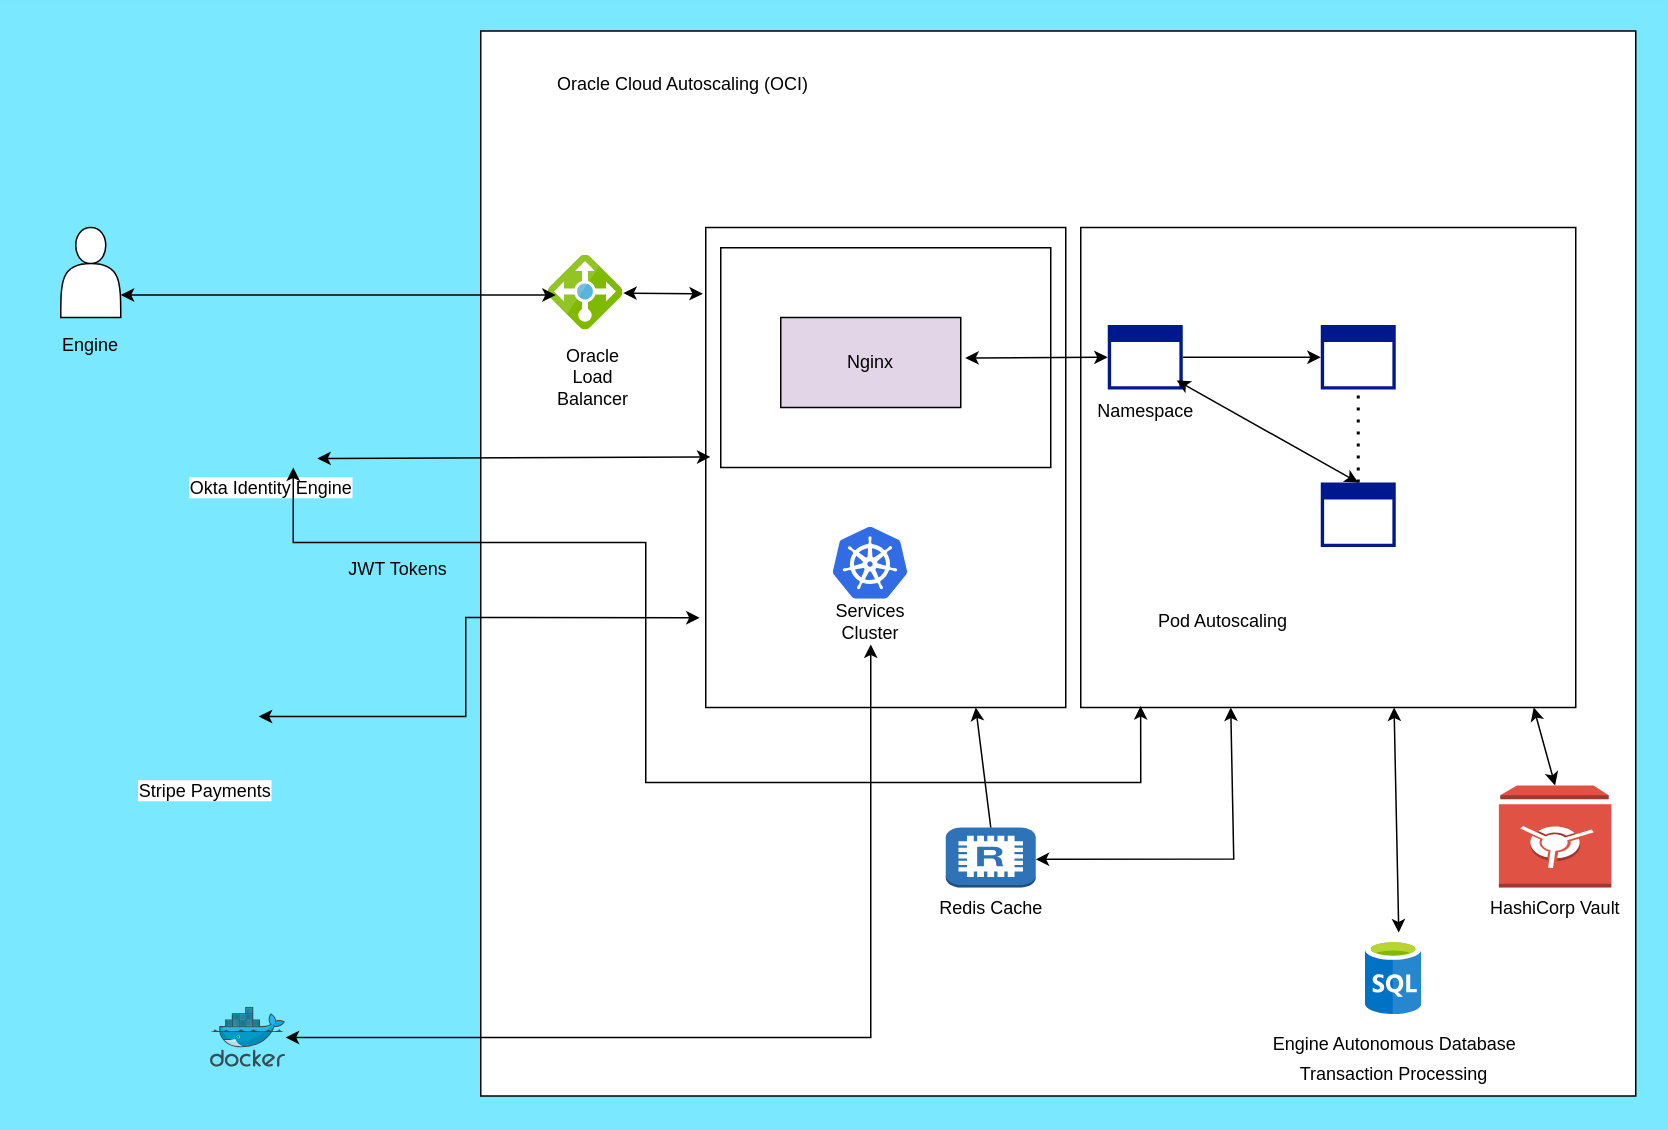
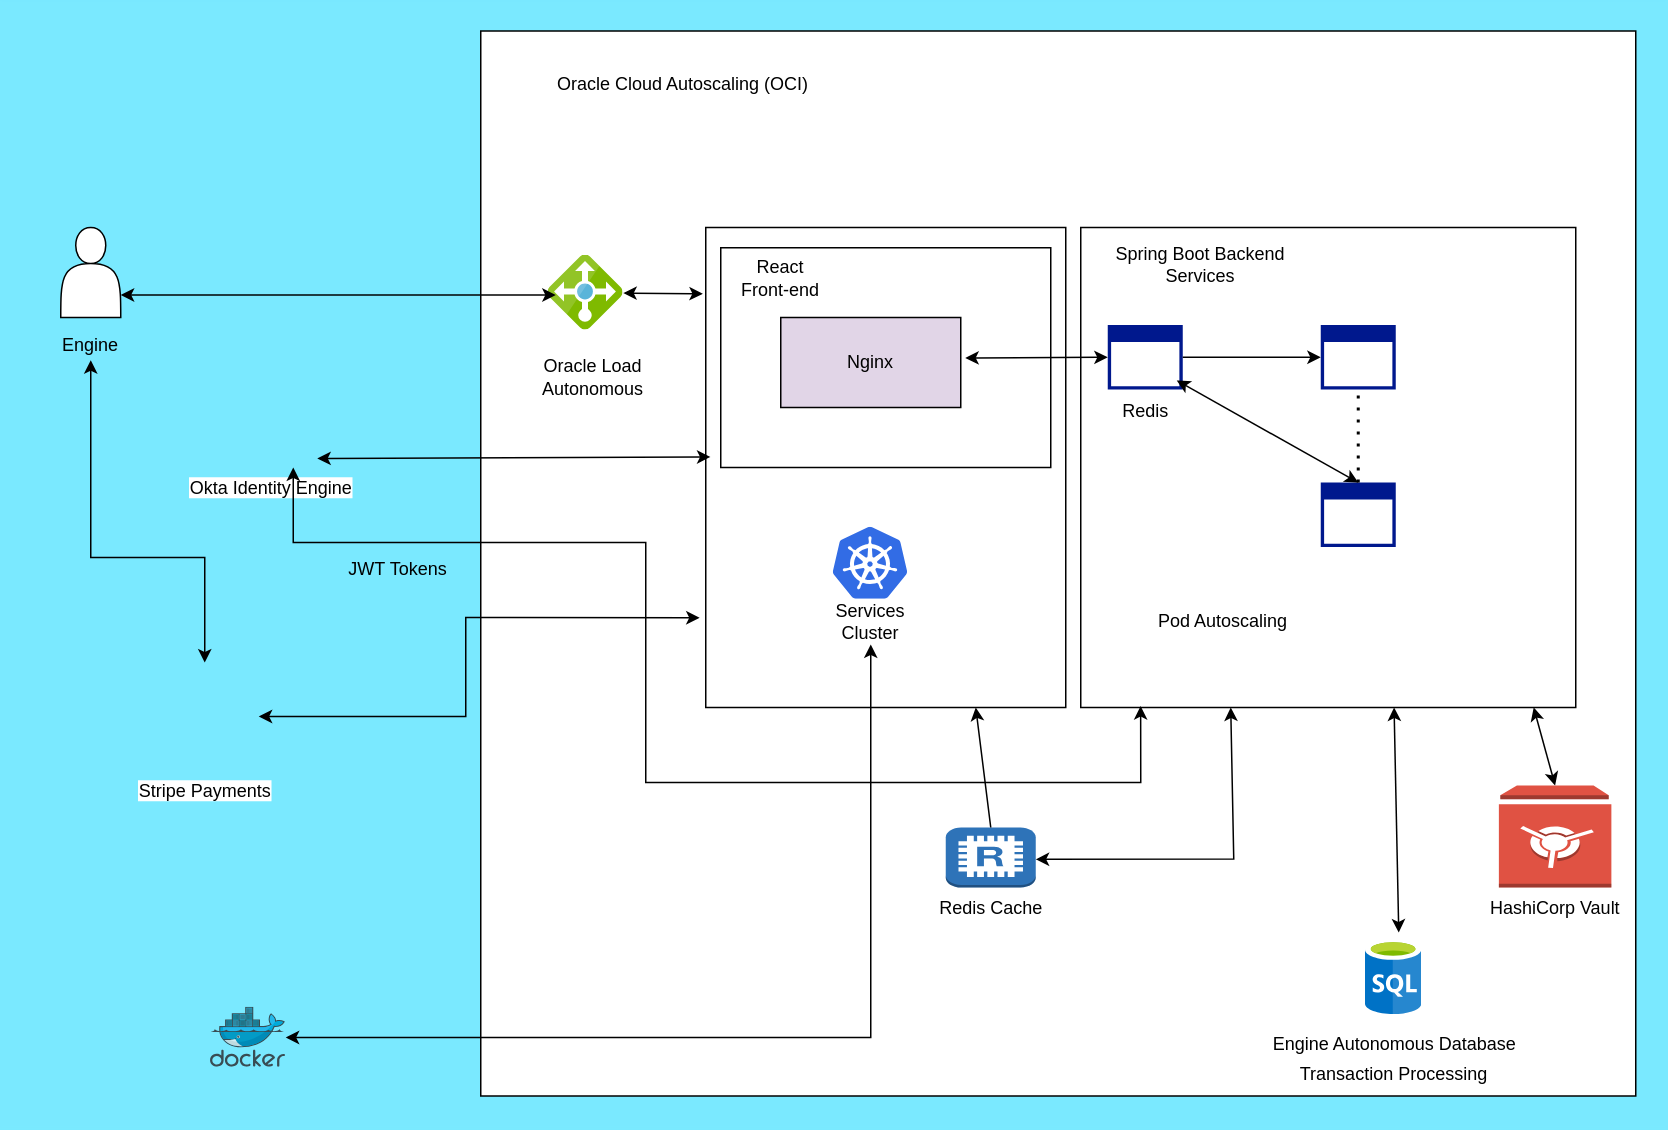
  <mxCell id="0" />
  <mxCell id="1" parent="0" />
  <mxCell id="2" value="" style="rounded=0;whiteSpace=wrap;html=1;" parent="1" vertex="1"><mxGeometry x="320" y="20" width="770" height="710" as="geometry" /></mxCell>
  <mxCell id="3" value="" style="rounded=0;whiteSpace=wrap;html=1;" parent="1" vertex="1"><mxGeometry x="470" y="151" width="240" height="320" as="geometry" /></mxCell>
  <mxCell id="4" value="Engine Autonomous Database" style="aspect=fixed;html=1;perimeter=none;align=center;shadow=0;dashed=0;image;fontSize=12;image=img/lib/mscae/SQL_Database_generic.svg;labelBackgroundColor=#ffffff;fillColor=#4D9900;spacingTop=6;" parent="1" vertex="1"><mxGeometry x="910" y="626" width="37.5" height="50" as="geometry" /></mxCell>
  <mxCell id="5" value="" style="shape=actor;whiteSpace=wrap;html=1;" parent="1" vertex="1"><mxGeometry x="40" y="151" width="40" height="60" as="geometry" /></mxCell>
  <mxCell id="6" value="Engine" style="text;html=1;strokeColor=none;fillColor=none;align=center;verticalAlign=middle;whiteSpace=wrap;overflow=hidden;" parent="1" vertex="1"><mxGeometry x="20" y="219.5" width="80" height="20" as="geometry" /></mxCell>
  <mxCell id="7" value="" style="image;sketch=0;aspect=fixed;html=1;points=[];align=center;fontSize=12;image=img/lib/mscae/Load_Balancer_feature.svg;" parent="1" vertex="1"><mxGeometry x="365" y="169.5" width="50" height="50" as="geometry" /></mxCell>
- <mxCell id="8" value="Oracle Load Balancer" style="text;html=1;align=center;verticalAlign=middle;whiteSpace=wrap;rounded=0;" parent="1" vertex="1"><mxGeometry x="365" y="226" width="60" height="50" as="geometry" /></mxCell>
+ <mxCell id="8" value="Oracle Load Autonomous" style="text;html=1;align=center;verticalAlign=middle;whiteSpace=wrap;rounded=0;" parent="1" vertex="1"><mxGeometry x="365" y="226" width="60" height="50" as="geometry" /></mxCell>
  <mxCell id="9" value="Oracle Cloud Autoscaling (OCI)" style="text;html=1;align=center;verticalAlign=middle;whiteSpace=wrap;rounded=0;" parent="1" vertex="1"><mxGeometry x="350" y="41" width="210" height="30" as="geometry" /></mxCell>
  <mxCell id="10" value="" style="image;sketch=0;aspect=fixed;html=1;points=[];align=center;fontSize=12;image=img/lib/mscae/Docker.svg;" parent="1" vertex="1"><mxGeometry x="140" y="671" width="50" height="40" as="geometry" /></mxCell>
  <mxCell id="11" value="" style="rounded=0;whiteSpace=wrap;html=1;" parent="1" vertex="1"><mxGeometry x="480" y="164.5" width="220" height="146.5" as="geometry" /></mxCell>
+ <mxCell id="12" value="React Front-end" style="text;html=1;align=center;verticalAlign=middle;whiteSpace=wrap;rounded=0;" parent="1" vertex="1"><mxGeometry x="490" y="169.5" width="60" height="30" as="geometry" /></mxCell>
  <mxCell id="13" value="Nginx" style="rounded=0;whiteSpace=wrap;html=1;fillColor=#e1d5e7;" parent="1" vertex="1"><mxGeometry x="520" y="211" width="120" height="60" as="geometry" /></mxCell>
  <mxCell id="14" value="" style="image;sketch=0;aspect=fixed;html=1;points=[];align=center;fontSize=12;image=img/lib/mscae/Kubernetes.svg;" parent="1" vertex="1"><mxGeometry x="555" y="351" width="50" height="48" as="geometry" /></mxCell>
  <mxCell id="15" value="" style="rounded=0;whiteSpace=wrap;html=1;" parent="1" vertex="1"><mxGeometry x="720" y="151" width="330" height="320" as="geometry" /></mxCell>
+ <mxCell id="16" value="Spring Boot Backend Services" style="text;html=1;align=center;verticalAlign=middle;whiteSpace=wrap;rounded=0;" parent="1" vertex="1"><mxGeometry x="720" y="161" width="160" height="30" as="geometry" /></mxCell>
  <mxCell id="17" value="" style="sketch=0;aspect=fixed;pointerEvents=1;shadow=0;dashed=0;html=1;strokeColor=none;labelPosition=center;verticalLabelPosition=bottom;verticalAlign=top;align=center;fillColor=#00188D;shape=mxgraph.mscae.enterprise.application_blank" parent="1" vertex="1"><mxGeometry x="738" y="216" width="50" height="43" as="geometry" /></mxCell>
  <mxCell id="18" value="" style="endArrow=classic;startArrow=classic;html=1;rounded=0;entryX=0;entryY=0.5;entryDx=0;entryDy=0;entryPerimeter=0;" parent="1" target="17" edge="1"><mxGeometry width="50" height="50" relative="1" as="geometry"><mxPoint x="643" y="238" as="sourcePoint" /><mxPoint x="590" y="341" as="targetPoint" /></mxGeometry></mxCell>
- <mxCell id="19" value="Namespace" style="text;html=1;align=center;verticalAlign=middle;whiteSpace=wrap;rounded=0;" parent="1" vertex="1"><mxGeometry x="724.5" y="259" width="77" height="30" as="geometry" /></mxCell>
+ <mxCell id="19" value="Redis" style="text;html=1;align=center;verticalAlign=middle;whiteSpace=wrap;rounded=0;" parent="1" vertex="1"><mxGeometry x="724.5" y="259" width="77" height="30" as="geometry" /></mxCell>
  <mxCell id="20" value="" style="sketch=0;aspect=fixed;pointerEvents=1;shadow=0;dashed=0;html=1;strokeColor=none;labelPosition=center;verticalLabelPosition=bottom;verticalAlign=top;align=center;fillColor=#00188D;shape=mxgraph.mscae.enterprise.application_blank" parent="1" vertex="1"><mxGeometry x="880" y="216" width="50" height="43" as="geometry" /></mxCell>
  <mxCell id="21" value="" style="sketch=0;aspect=fixed;pointerEvents=1;shadow=0;dashed=0;html=1;strokeColor=none;labelPosition=center;verticalLabelPosition=bottom;verticalAlign=top;align=center;fillColor=#00188D;shape=mxgraph.mscae.enterprise.application_blank" parent="1" vertex="1"><mxGeometry x="880" y="321" width="50" height="43" as="geometry" /></mxCell>
  <mxCell id="22" value="" style="endArrow=classic;html=1;rounded=0;entryX=0;entryY=0.5;entryDx=0;entryDy=0;entryPerimeter=0;exitX=1;exitY=0.5;exitDx=0;exitDy=0;exitPerimeter=0;" parent="1" source="17" target="20" edge="1"><mxGeometry width="50" height="50" relative="1" as="geometry"><mxPoint x="540" y="391" as="sourcePoint" /><mxPoint x="590" y="341" as="targetPoint" /></mxGeometry></mxCell>
  <mxCell id="23" value="" style="endArrow=classic;startArrow=classic;html=1;rounded=0;entryX=0.92;entryY=0.86;entryDx=0;entryDy=0;entryPerimeter=0;exitX=0.5;exitY=0;exitDx=0;exitDy=0;exitPerimeter=0;" parent="1" source="21" target="17" edge="1"><mxGeometry width="50" height="50" relative="1" as="geometry"><mxPoint x="840" y="321" as="sourcePoint" /><mxPoint x="890" y="271" as="targetPoint" /></mxGeometry></mxCell>
  <mxCell id="24" value="Pod Autoscaling" style="text;html=1;align=center;verticalAlign=middle;whiteSpace=wrap;rounded=0;" parent="1" vertex="1"><mxGeometry x="765" y="399" width="100" height="30" as="geometry" /></mxCell>
  <mxCell id="25" value="Services Cluster" style="text;html=1;align=center;verticalAlign=middle;whiteSpace=wrap;rounded=0;" parent="1" vertex="1"><mxGeometry x="550" y="399" width="60" height="30" as="geometry" /></mxCell>
  <mxCell id="26" value="" style="endArrow=none;dashed=1;html=1;dashPattern=1 3;strokeWidth=2;rounded=0;entryX=0.5;entryY=1;entryDx=0;entryDy=0;entryPerimeter=0;exitX=0.5;exitY=0;exitDx=0;exitDy=0;exitPerimeter=0;" parent="1" source="21" target="20" edge="1"><mxGeometry width="50" height="50" relative="1" as="geometry"><mxPoint x="860" y="321" as="sourcePoint" /><mxPoint x="910" y="271" as="targetPoint" /></mxGeometry></mxCell>
  <mxCell id="27" value="" style="endArrow=classic;startArrow=classic;html=1;rounded=0;entryX=0.5;entryY=1;entryDx=0;entryDy=0;" parent="1" source="10" target="25" edge="1"><mxGeometry width="50" height="50" relative="1" as="geometry"><mxPoint x="540" y="391" as="sourcePoint" /><mxPoint x="590" y="341" as="targetPoint" /><Array as="points"><mxPoint x="580" y="691" /></Array></mxGeometry></mxCell>
  <mxCell id="28" style="edgeStyle=orthogonalEdgeStyle;rounded=0;orthogonalLoop=1;jettySize=auto;html=1;" parent="1" edge="1"><mxGeometry relative="1" as="geometry"><mxPoint x="195" y="331" as="targetPoint" /><mxPoint x="195" y="331" as="sourcePoint" /></mxGeometry></mxCell>
  <mxCell id="29" value="&lt;div&gt;Okta Identity Engine&lt;/div&gt;" style="shape=image;html=1;verticalAlign=top;verticalLabelPosition=bottom;labelBackgroundColor=#ffffff;imageAspect=0;aspect=fixed;image=https://cdn1.iconfinder.com/data/icons/unicons-line-vol-5/24/okta-128.png" parent="1" vertex="1"><mxGeometry x="150" y="251" width="60" height="60" as="geometry" /></mxCell>
  <mxCell id="30" value="" style="endArrow=classic;startArrow=classic;html=1;rounded=0;exitX=1;exitY=0.75;exitDx=0;exitDy=0;entryX=0.1;entryY=0.53;entryDx=0;entryDy=0;entryPerimeter=0;" parent="1" source="5" target="7" edge="1"><mxGeometry width="50" height="50" relative="1" as="geometry"><mxPoint x="540" y="541" as="sourcePoint" /><mxPoint x="590" y="491" as="targetPoint" /></mxGeometry></mxCell>
  <mxCell id="31" value="" style="endArrow=classic;startArrow=classic;html=1;rounded=0;entryX=0.013;entryY=0.478;entryDx=0;entryDy=0;entryPerimeter=0;exitX=1.017;exitY=0.9;exitDx=0;exitDy=0;exitPerimeter=0;" parent="1" source="29" target="3" edge="1"><mxGeometry width="50" height="50" relative="1" as="geometry"><mxPoint x="190" y="491" as="sourcePoint" /><mxPoint x="240" y="441" as="targetPoint" /></mxGeometry></mxCell>
  <mxCell id="32" value="" style="endArrow=classic;startArrow=classic;html=1;rounded=0;entryX=-0.008;entryY=0.138;entryDx=0;entryDy=0;entryPerimeter=0;" parent="1" source="7" target="3" edge="1"><mxGeometry width="50" height="50" relative="1" as="geometry"><mxPoint x="410" y="201" as="sourcePoint" /><mxPoint x="470" y="201" as="targetPoint" /><Array as="points" /></mxGeometry></mxCell>
  <mxCell id="33" value="&lt;div&gt;Stripe Payments&lt;/div&gt;" style="shape=image;html=1;verticalAlign=top;verticalLabelPosition=bottom;labelBackgroundColor=#ffffff;imageAspect=0;aspect=fixed;image=https://cdn0.iconfinder.com/data/icons/phosphor-fill-vol-4/256/stripe-logo-fill-128.png" parent="1" vertex="1"><mxGeometry x="100" y="441" width="72" height="72" as="geometry" /></mxCell>
  <mxCell id="34" value="" style="endArrow=classic;startArrow=classic;html=1;rounded=0;exitX=0.75;exitY=1;exitDx=0;exitDy=0;entryX=0.121;entryY=0.997;entryDx=0;entryDy=0;entryPerimeter=0;" parent="1" source="29" target="15" edge="1"><mxGeometry width="50" height="50" relative="1" as="geometry"><mxPoint x="220" y="331" as="sourcePoint" /><mxPoint x="870" y="471" as="targetPoint" /><Array as="points"><mxPoint x="195" y="361" /><mxPoint x="430" y="361" /><mxPoint x="430" y="521" /><mxPoint x="760" y="521" /></Array></mxGeometry></mxCell>
  <mxCell id="35" value="JWT Tokens" style="text;html=1;align=center;verticalAlign=middle;whiteSpace=wrap;rounded=0;" parent="1" vertex="1"><mxGeometry x="220" y="364" width="90" height="30" as="geometry" /></mxCell>
  <mxCell id="36" value="" style="endArrow=classic;startArrow=classic;html=1;rounded=0;exitX=1;exitY=0.5;exitDx=0;exitDy=0;entryX=-0.017;entryY=0.813;entryDx=0;entryDy=0;entryPerimeter=0;" parent="1" source="33" target="3" edge="1"><mxGeometry width="50" height="50" relative="1" as="geometry"><mxPoint x="212" y="491" as="sourcePoint" /><mxPoint x="262" y="441" as="targetPoint" /><Array as="points"><mxPoint x="310" y="477" /><mxPoint x="310" y="411" /></Array></mxGeometry></mxCell>
+ <mxCell id="37" value="" style="endArrow=classic;startArrow=classic;html=1;rounded=0;exitX=0.5;exitY=0;exitDx=0;exitDy=0;entryX=0.5;entryY=1;entryDx=0;entryDy=0;" parent="1" source="33" target="6" edge="1"><mxGeometry width="50" height="50" relative="1" as="geometry"><mxPoint x="70" y="429" as="sourcePoint" /><mxPoint x="70" y="251" as="targetPoint" /><Array as="points"><mxPoint x="136" y="371" /><mxPoint x="60" y="371" /></Array></mxGeometry></mxCell>
  <mxCell id="38" value="Transaction Processing" style="text;html=1;align=center;verticalAlign=middle;whiteSpace=wrap;rounded=0;" parent="1" vertex="1"><mxGeometry x="858.75" y="701" width="140" height="30" as="geometry" /></mxCell>
  <mxCell id="39" value="" style="endArrow=classic;startArrow=classic;html=1;rounded=0;entryX=0.633;entryY=1;entryDx=0;entryDy=0;entryPerimeter=0;exitX=0.587;exitY=-0.1;exitDx=0;exitDy=0;exitPerimeter=0;" parent="1" source="4" target="15" edge="1"><mxGeometry width="50" height="50" relative="1" as="geometry"><mxPoint x="540" y="391" as="sourcePoint" /><mxPoint x="590" y="341" as="targetPoint" /></mxGeometry></mxCell>
  <mxCell id="40" value="Redis Cache" style="outlineConnect=0;dashed=0;verticalLabelPosition=bottom;verticalAlign=top;align=center;html=1;shape=mxgraph.aws3.redis;fillColor=#2E73B8;gradientColor=none;" parent="1" vertex="1"><mxGeometry x="630" y="551" width="60" height="40" as="geometry" /></mxCell>
  <mxCell id="41" value="" style="endArrow=classic;startArrow=classic;html=1;rounded=0;exitX=1;exitY=0.53;exitDx=0;exitDy=0;exitPerimeter=0;entryX=0.303;entryY=1;entryDx=0;entryDy=0;entryPerimeter=0;" parent="1" source="40" target="15" edge="1"><mxGeometry width="50" height="50" relative="1" as="geometry"><mxPoint x="730" y="571" as="sourcePoint" /><mxPoint x="780" y="521" as="targetPoint" /><Array as="points"><mxPoint x="822" y="572" /></Array></mxGeometry></mxCell>
  <mxCell id="42" value="" style="endArrow=classic;html=1;rounded=0;exitX=0.5;exitY=0;exitDx=0;exitDy=0;exitPerimeter=0;entryX=0.75;entryY=1;entryDx=0;entryDy=0;" parent="1" source="40" target="3" edge="1"><mxGeometry width="50" height="50" relative="1" as="geometry"><mxPoint x="650" y="541" as="sourcePoint" /><mxPoint x="700" y="491" as="targetPoint" /></mxGeometry></mxCell>
  <mxCell id="43" value="HashiCorp Vault" style="outlineConnect=0;dashed=0;verticalLabelPosition=bottom;verticalAlign=top;align=center;html=1;shape=mxgraph.aws3.vault;fillColor=#E05243;gradientColor=none;" vertex="1" parent="1"><mxGeometry x="998.75" y="523" width="75" height="68" as="geometry" /></mxCell>
  <mxCell id="44" value="" style="endArrow=classic;startArrow=classic;html=1;rounded=0;exitX=0.5;exitY=0;exitDx=0;exitDy=0;exitPerimeter=0;entryX=0.915;entryY=1;entryDx=0;entryDy=0;entryPerimeter=0;" edge="1" parent="1" source="43" target="15"><mxGeometry width="50" height="50" relative="1" as="geometry"><mxPoint x="960" y="541" as="sourcePoint" /><mxPoint x="1018" y="472" as="targetPoint" /></mxGeometry></mxCell>
